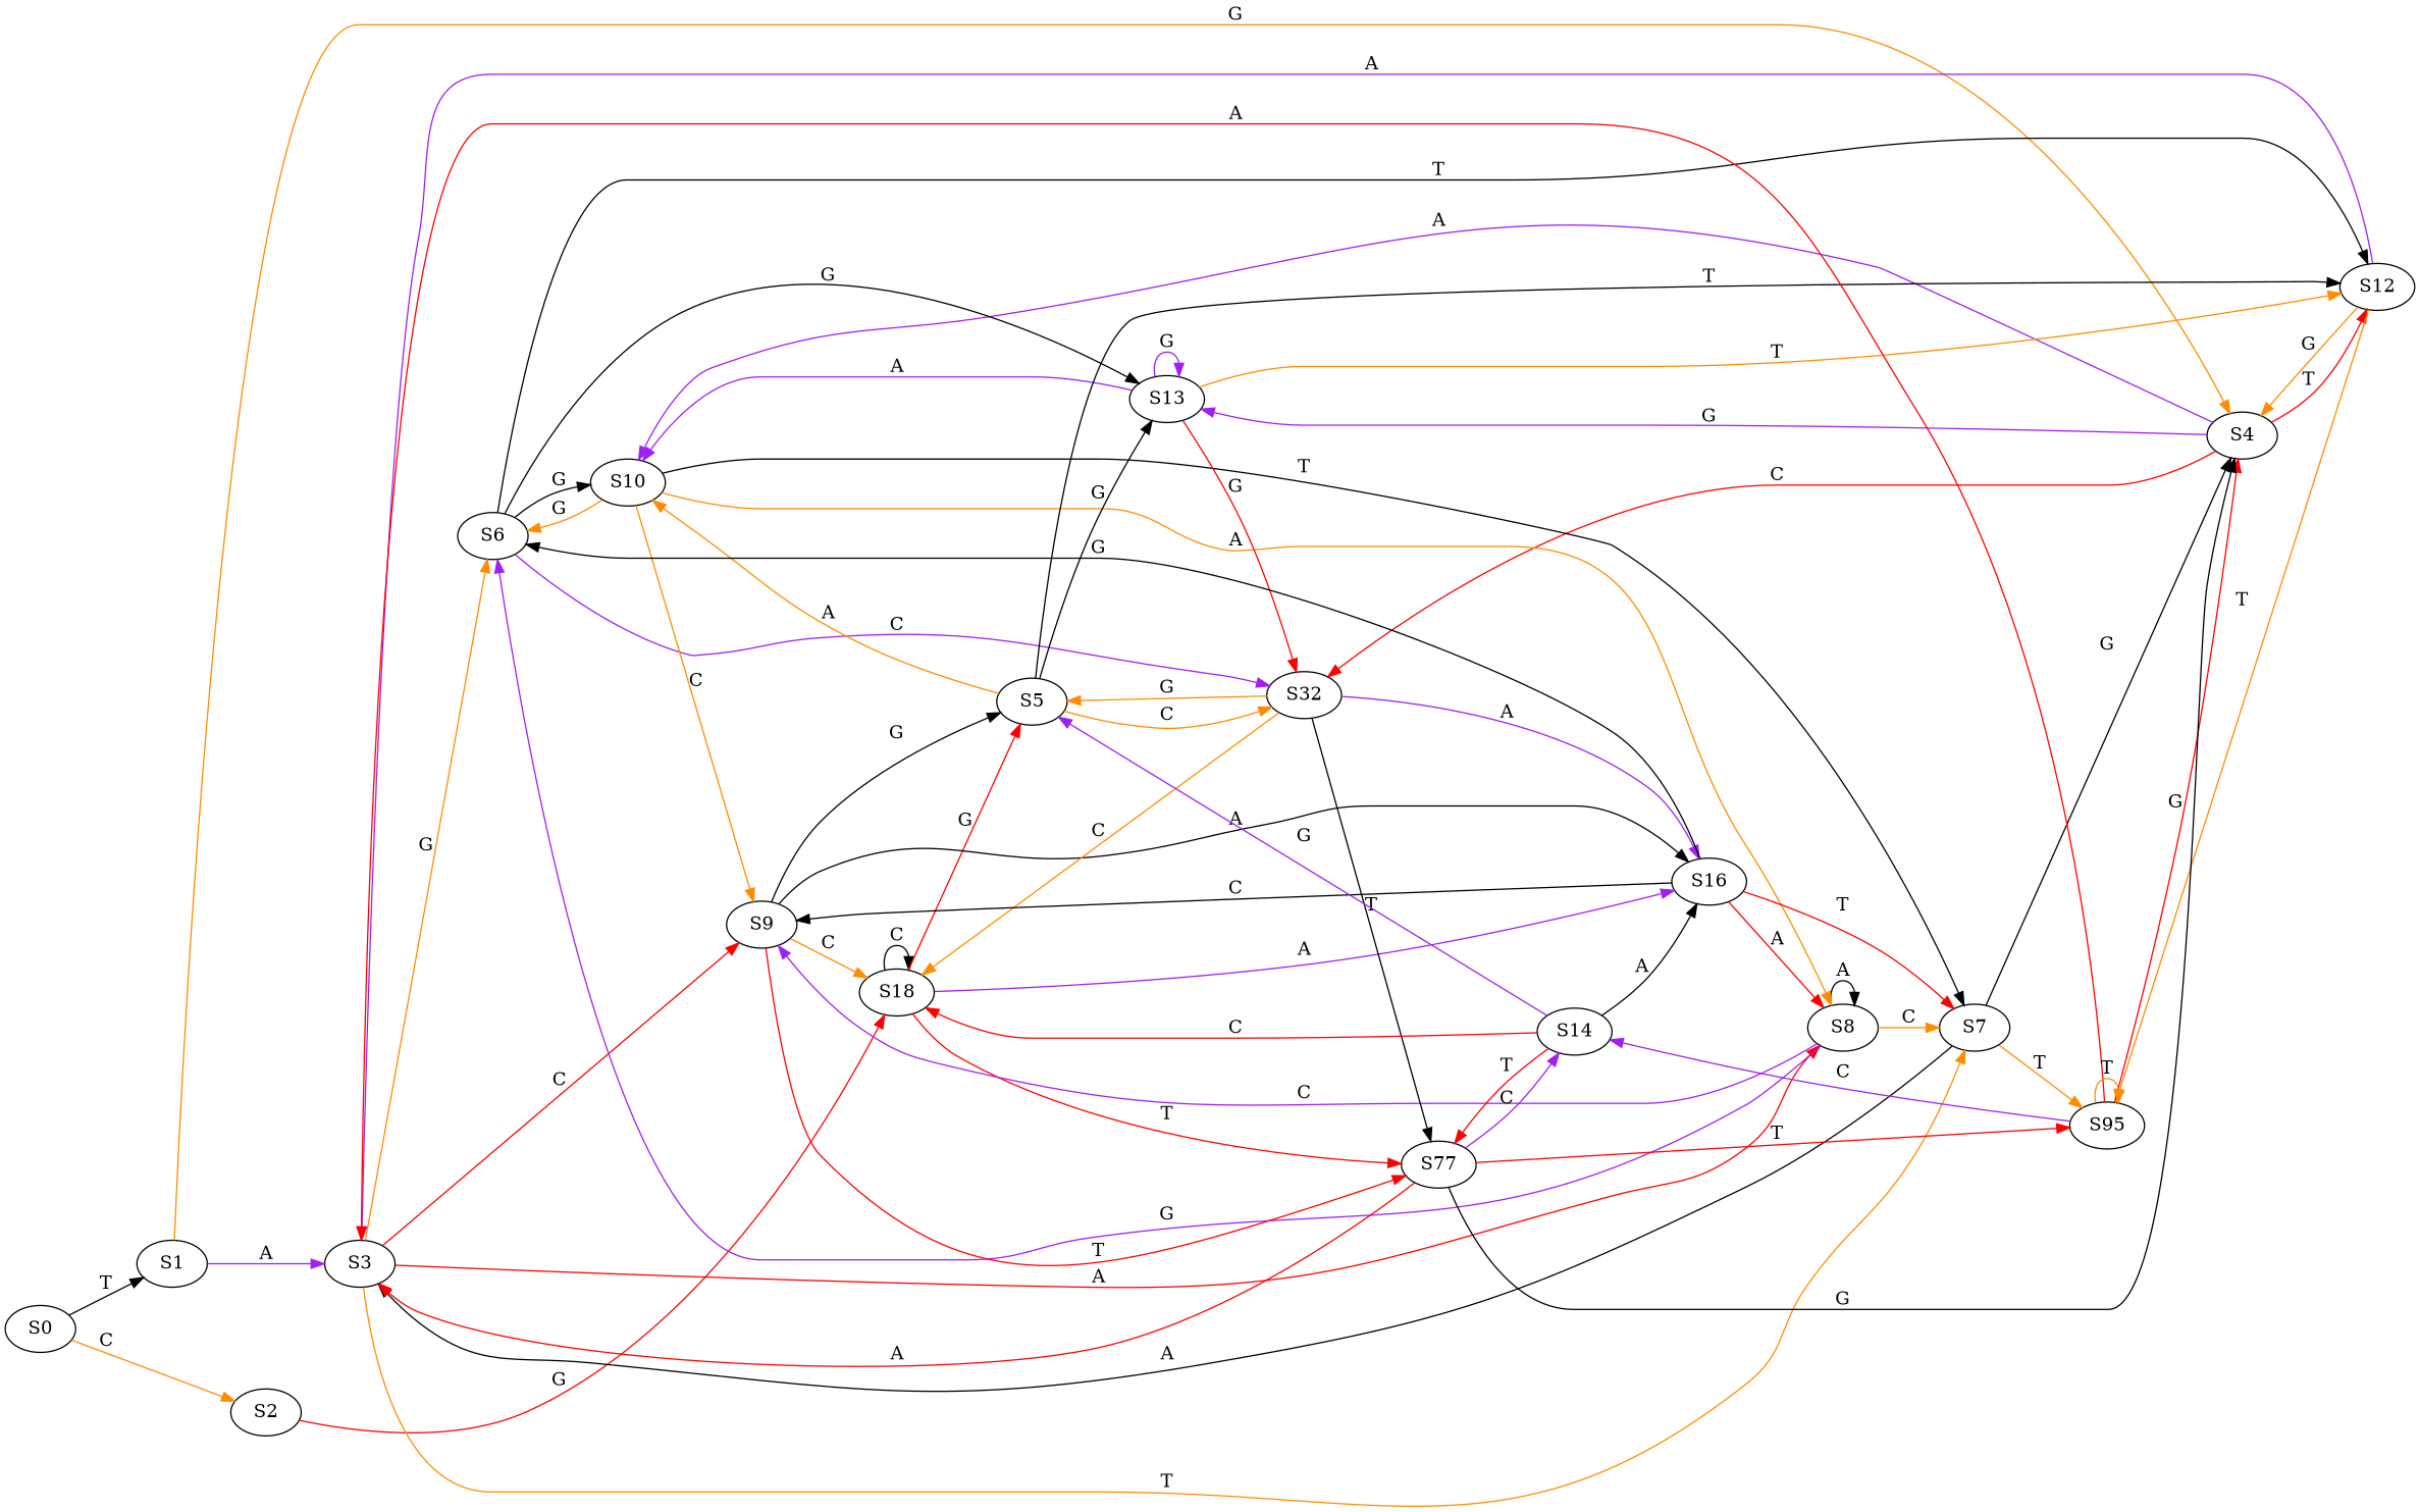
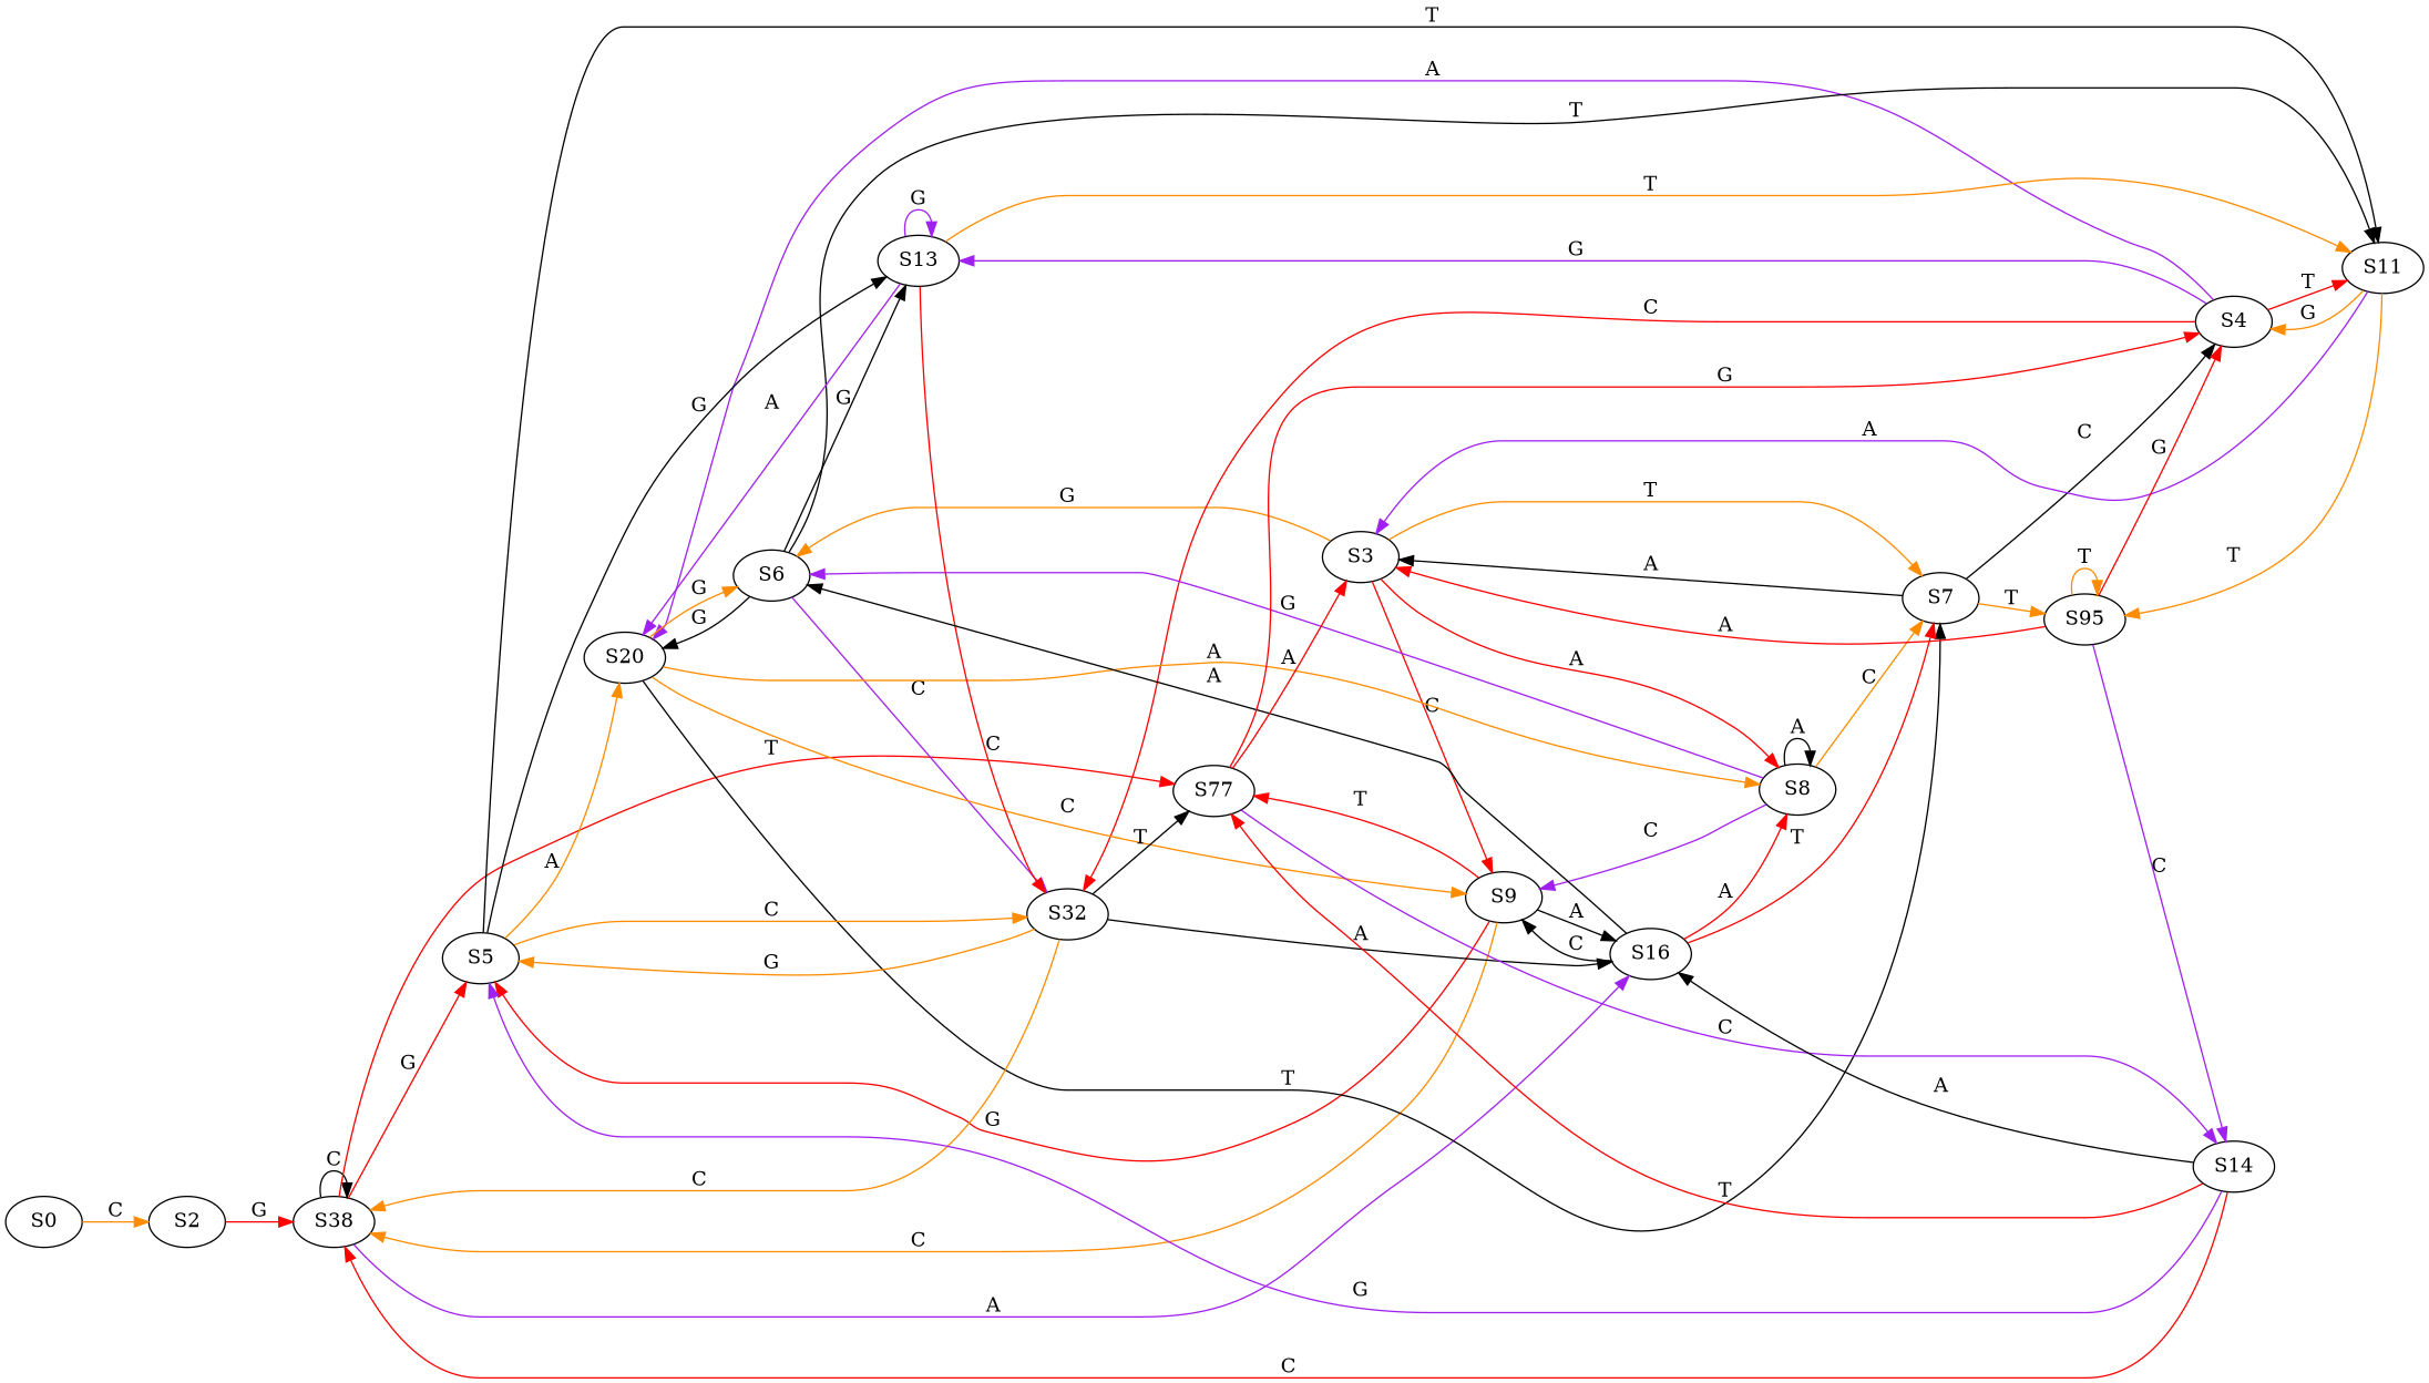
  strict digraph {
    rankdir=LR
    edge [color=red]
    S0
-   S1
    S2
    S3
    S4
-   S18
+   S18 [label=S38]
    S6
    S7
    S8
    S9
-   S10
-   S11 [label=S12]
+   S10 [label=S20]
+   S11
    n13 [label=S32]
    S13
    S5
    n16 [label=S95]
    S16
    n18 [label=S77]
    S14
-   S0 -> S1 [color=black label=T]
    S0 -> S2 [color=darkorange label=C]
-   S1 -> S3 [color=purple label=A]
-   S1 -> S4 [color=darkorange label=G]
    S2 -> S18 [label=G]
    S3 -> S6 [color=darkorange label=G]
    S3 -> S7 [color=darkorange label=T]
    S3 -> S8 [label=A]
    S3 -> S9 [label=C]
    S4 -> S10 [color=purple label=A]
    S4 -> S11 [label=T]
    S4 -> n13 [label=C]
    S4 -> S13 [color=purple label=G]
    S18 -> S18 [color=black label=C]
    S18 -> S5 [label=G]
    S18 -> S16 [color=purple label=A]
    S18 -> n18 [label=T]
    S6 -> S10 [color=black label=G]
    S6 -> S11 [color=black label=T]
    S6 -> n13 [color=purple label=C]
    S6 -> S13 [color=black label=G]
    S7 -> S3 [color=black label=A]
-   S7 -> S4 [color=black label=G]
+   S7 -> S4 [color=black label=C]
    S7 -> n16 [color=darkorange label=T]
    S8 -> S6 [color=purple label=G]
    S8 -> S7 [color=darkorange label=C]
    S8 -> S8 [color=black label=A]
    S8 -> S9 [color=purple label=C]
    S9 -> S18 [color=darkorange label=C]
-   S9 -> S5 [color=black label=G]
+   S9 -> S5 [label=G]
    S9 -> S16 [color=black label=A]
    S9 -> n18 [label=T]
    S10 -> S6 [color=darkorange label=G]
    S10 -> S7 [color=black label=T]
    S10 -> S8 [color=darkorange label=A]
    S10 -> S9 [color=darkorange label=C]
    S11 -> S3 [color=purple label=A]
    S11 -> S4 [color=darkorange label=G]
    S11 -> n16 [color=darkorange label=T]
    n13 -> S18 [color=darkorange label=C]
    n13 -> S5 [color=darkorange label=G]
-   n13 -> S16 [color=purple label=A]
+   n13 -> S16 [color=black label=A]
    n13 -> n18 [color=black label=T]
    S13 -> S10 [color=purple label=A]
    S13 -> S11 [color=darkorange label=T]
-   S13 -> n13 [label=G]
+   S13 -> n13 [label=C]
    S13 -> S13 [color=purple label=G]
    S5 -> S10 [color=darkorange label=A]
    S5 -> S11 [color=black label=T]
    S5 -> n13 [color=darkorange label=C]
    S5 -> S13 [color=black label=G]
    n16 -> S3 [label=A]
    n16 -> S4 [label=G]
    n16 -> n16 [color=darkorange label=T]
    n16 -> S14 [color=purple label=C]
-   S16 -> S6 [color=black label=G]
+   S16 -> S6 [color=black label=A]
    S16 -> S7 [label=T]
    S16 -> S8 [label=A]
    S16 -> S9 [color=black label=C]
    n18 -> S3 [label=A]
-   n18 -> S4 [color=black label=G]
-   n18 -> n16 [label=T]
+   n18 -> S4 [label=G]
    n18 -> S14 [color=purple label=C]
    S14 -> S18 [label=C]
    S14 -> S5 [color=purple label=G]
    S14 -> S16 [color=black label=A]
    S14 -> n18 [label=T]
  }
